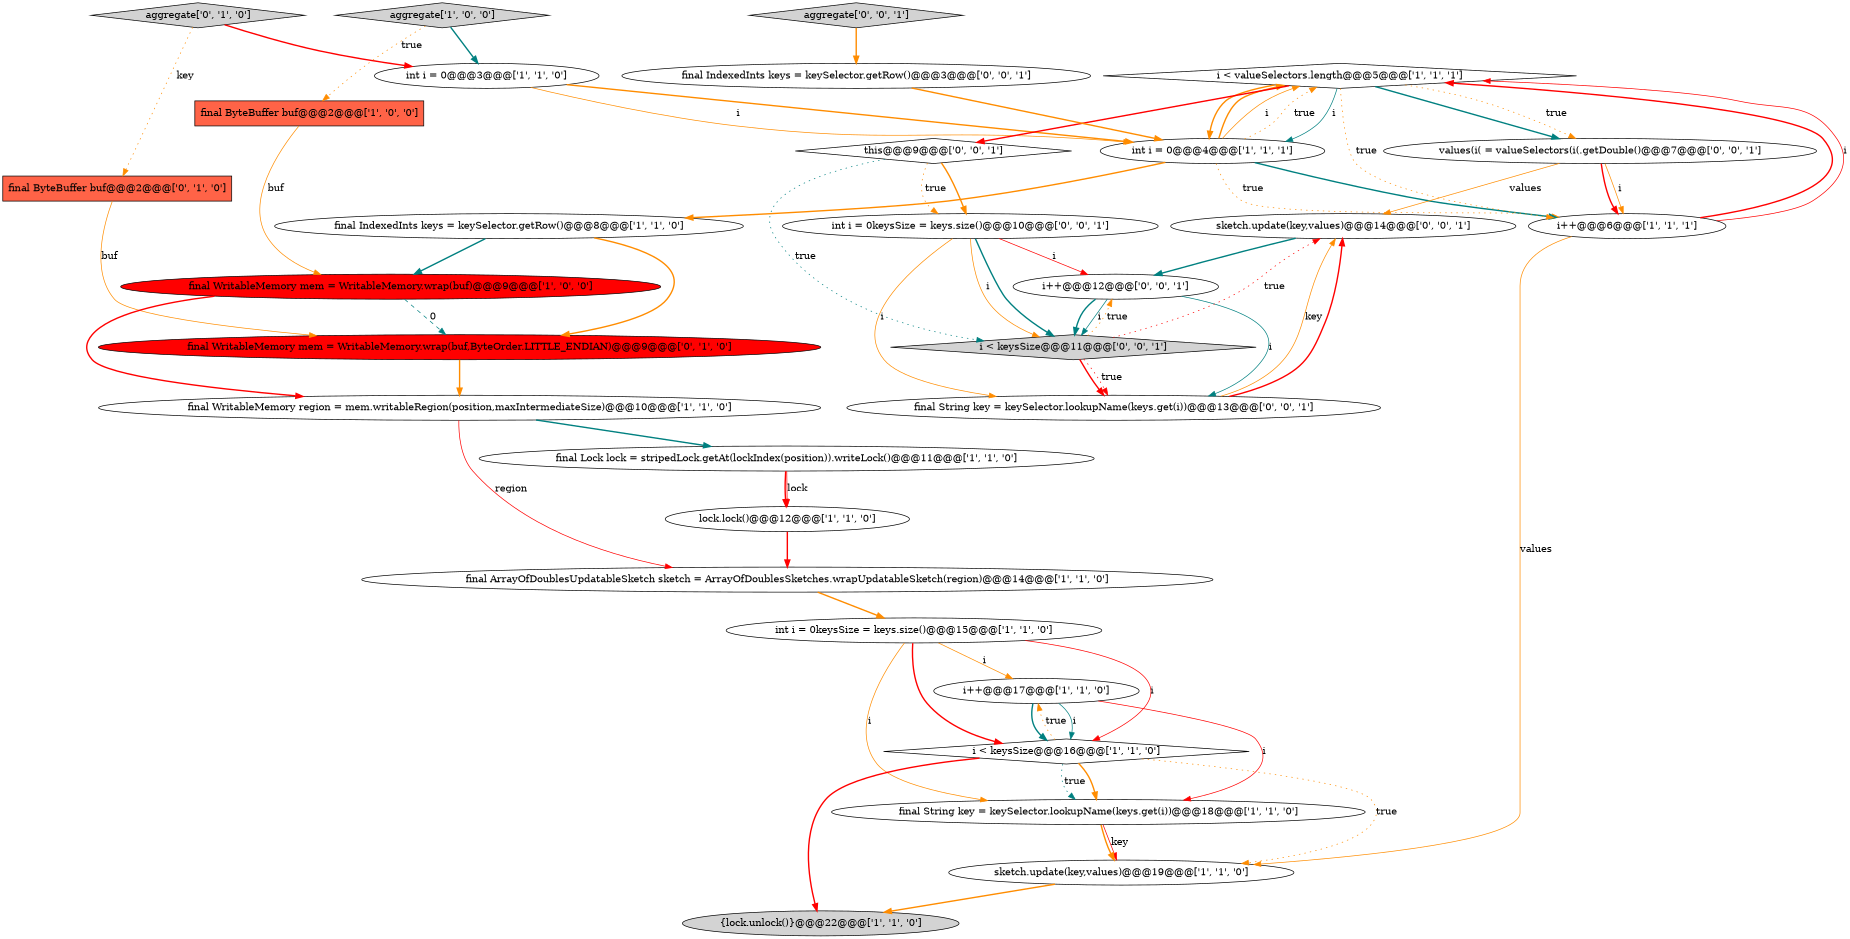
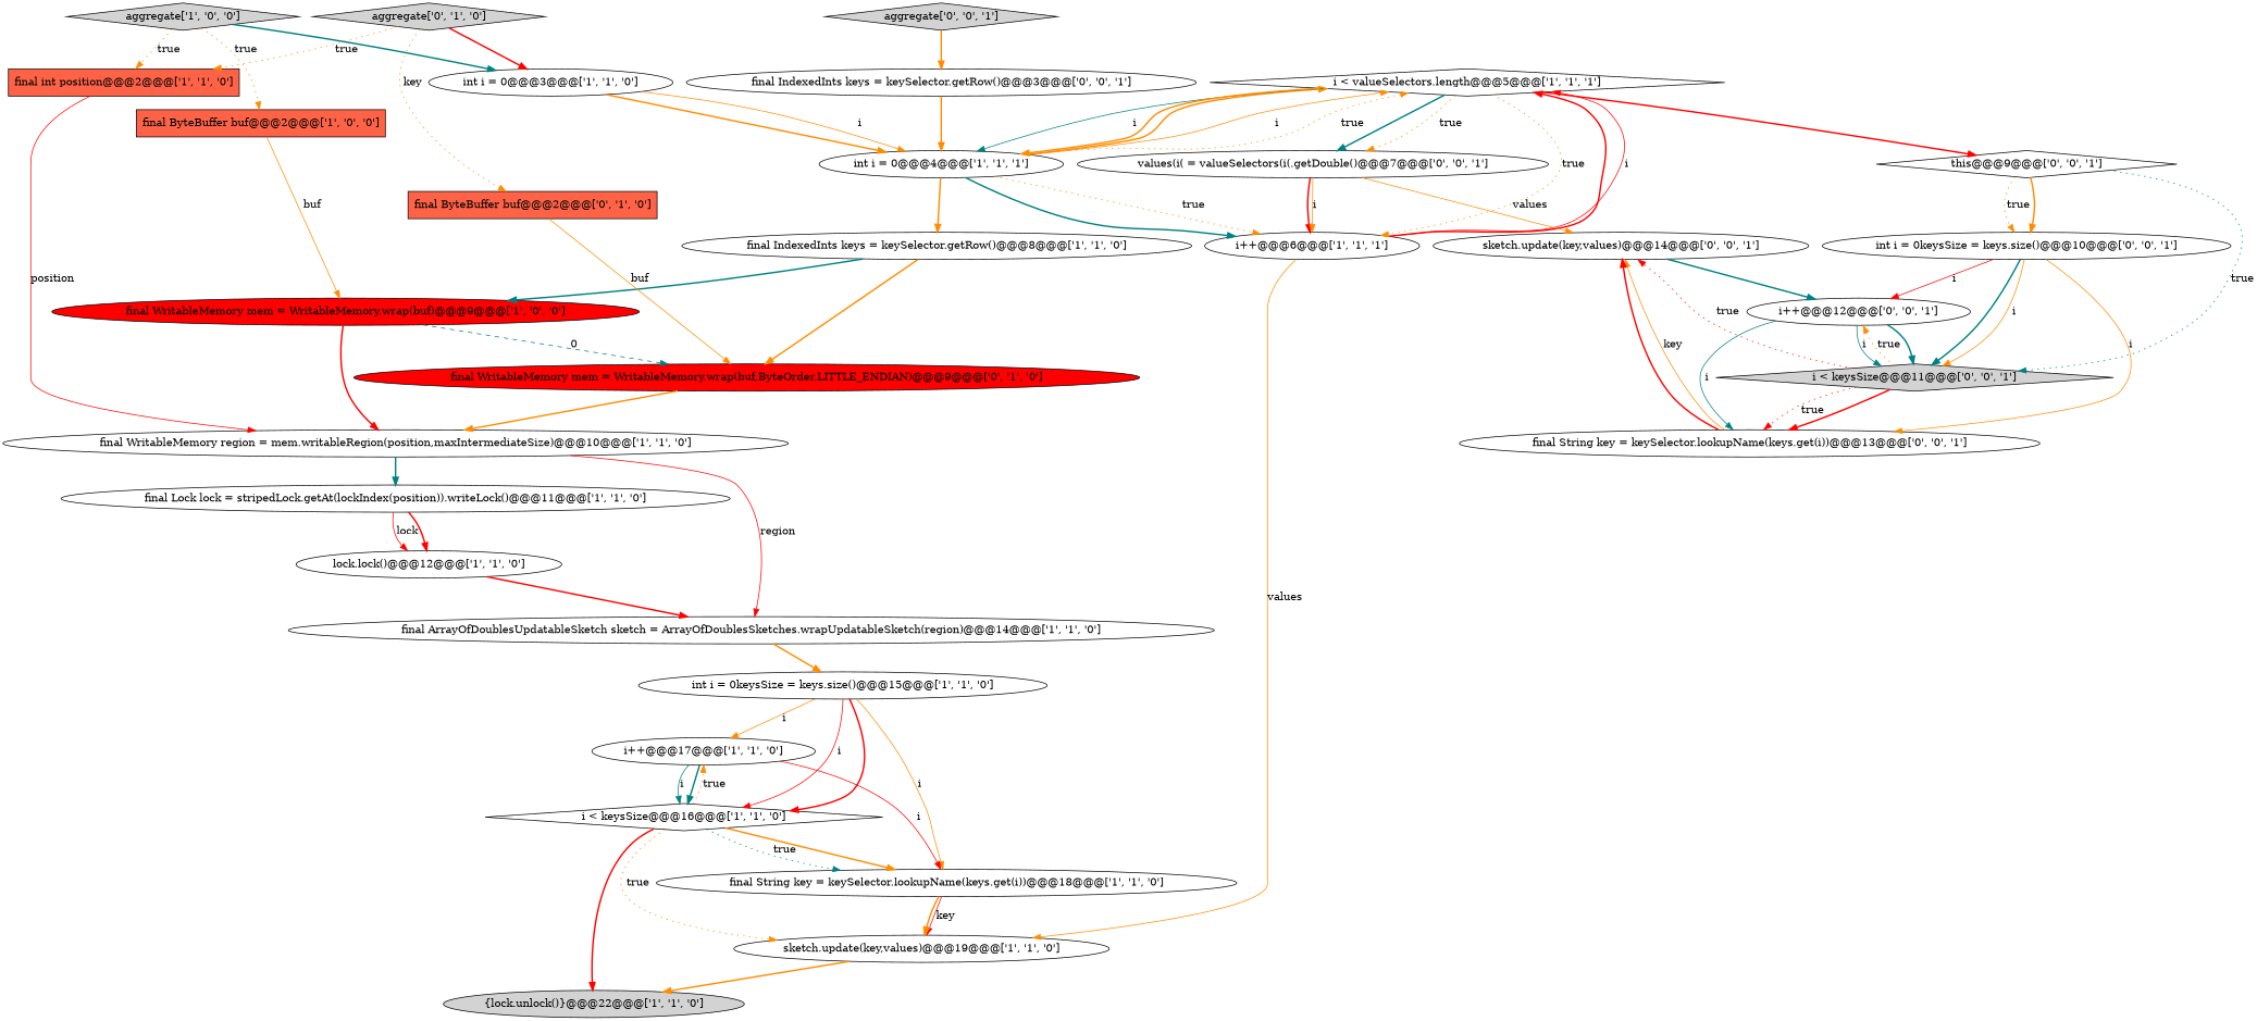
  digraph {
    node [fillcolor=white shape=ellipse style=filled]
    edge [color=darkorange style=bold]
    n1 [label="sketch.update(key,values)@@@14@@@['0', '0', '1']"]
    n2 [label="i++@@@12@@@['0', '0', '1']"]
    n3 [fillcolor=lightgray label="i < keysSize@@@11@@@['0', '0', '1']" shape=diamond]
    n4 [label="final String key = keySelector.lookupName(keys.get(i))@@@13@@@['0', '0', '1']"]
    n5 [label="int i = 0keysSize = keys.size()@@@15@@@['1', '1', '0']"]
    n6 [label="final String key = keySelector.lookupName(keys.get(i))@@@18@@@['1', '1', '0']"]
    n7 [label="i++@@@17@@@['1', '1', '0']"]
    n8 [label="i < keysSize@@@16@@@['1', '1', '0']" shape=diamond]
    n9 [label="sketch.update(key,values)@@@19@@@['1', '1', '0']"]
    n10 [fillcolor=lightgray label="{lock.unlock()}@@@22@@@['1', '1', '0']"]
+   n11 [fillcolor=tomato label="final int position@@@2@@@['1', '1', '0']" shape=box]
    n12 [label="final WritableMemory region = mem.writableRegion(position,maxIntermediateSize)@@@10@@@['1', '1', '0']"]
    n13 [label="final Lock lock = stripedLock.getAt(lockIndex(position)).writeLock()@@@11@@@['1', '1', '0']"]
    n14 [label="final ArrayOfDoublesUpdatableSketch sketch = ArrayOfDoublesSketches.wrapUpdatableSketch(region)@@@14@@@['1', '1', '0']"]
    n15 [label="int i = 0@@@3@@@['1', '1', '0']"]
    n16 [label="int i = 0@@@4@@@['1', '1', '1']"]
    n17 [label="i++@@@6@@@['1', '1', '1']"]
    n18 [label="i < valueSelectors.length@@@5@@@['1', '1', '1']" shape=diamond]
    n19 [label="final IndexedInts keys = keySelector.getRow()@@@8@@@['1', '1', '0']"]
    n20 [fillcolor=lightgray label="aggregate['0', '1', '0']" shape=diamond]
    n21 [fillcolor=tomato label="final ByteBuffer buf@@@2@@@['0', '1', '0']" shape=box]
    n22 [fillcolor=red label="final WritableMemory mem = WritableMemory.wrap(buf,ByteOrder.LITTLE_ENDIAN)@@@9@@@['0', '1', '0']"]
    n23 [label="final IndexedInts keys = keySelector.getRow()@@@3@@@['0', '0', '1']"]
    n24 [fillcolor=lightgray label="aggregate['0', '0', '1']" shape=diamond]
    n25 [fillcolor=lightgray label="aggregate['1', '0', '0']" shape=diamond]
    n26 [fillcolor=tomato label="final ByteBuffer buf@@@2@@@['1', '0', '0']" shape=box]
    n27 [fillcolor=red label="final WritableMemory mem = WritableMemory.wrap(buf)@@@9@@@['1', '0', '0']"]
    n28 [label="values(i( = valueSelectors(i(.getDouble()@@@7@@@['0', '0', '1']"]
    n29 [label="this@@@9@@@['0', '0', '1']" shape=diamond]
    n30 [label="int i = 0keysSize = keys.size()@@@10@@@['0', '0', '1']"]
    n31 [label="lock.lock()@@@12@@@['1', '1', '0']"]
    n1 -> n2 [color=teal]
    n2 -> n3 [color=teal]
    n2 -> n3 [color=teal label=i style=solid]
    n2 -> n4 [color=teal label=i style=solid]
    n3 -> n1 [color=red label=true style=dotted]
    n3 -> n2 [label=true style=dotted]
    n3 -> n4 [color=red]
    n3 -> n4 [color=red label=true style=dotted]
    n4 -> n1 [label=key style=solid]
    n4 -> n1 [color=red]
    n5 -> n6 [label=i style=solid]
    n5 -> n7 [label=i style=solid]
    n5 -> n8 [color=red]
    n5 -> n8 [color=red label=i style=solid]
    n6 -> n9 [color=red label=key style=solid]
    n6 -> n9
    n7 -> n6 [color=red label=i style=solid]
    n7 -> n8 [color=teal label=i style=solid]
    n7 -> n8 [color=teal]
    n8 -> n6
    n8 -> n6 [color=teal label=true style=dotted]
    n8 -> n7 [label=true style=dotted]
    n8 -> n9 [label=true style=dotted]
    n8 -> n10 [color=red]
    n9 -> n10
+   n11 -> n12 [color=red label=position style=solid]
    n12 -> n13 [color=teal]
    n12 -> n14 [color=red label=region style=solid]
    n13 -> n31 [color=red label=lock style=solid]
    n13 -> n31 [color=red]
    n14 -> n5
    n15 -> n16
    n15 -> n16 [label=i style=solid]
    n16 -> n17 [label=true style=dotted]
    n16 -> n17 [color=teal]
    n16 -> n18 [label=i style=solid]
    n16 -> n18 [label=true style=dotted]
    n16 -> n18
    n16 -> n19
    n17 -> n9 [label=values style=solid]
    n17 -> n18 [color=red]
    n17 -> n18 [color=red label=i style=solid]
    n18 -> n16 [color=teal label=i style=solid]
    n18 -> n16
    n18 -> n17 [label=true style=dotted]
    n18 -> n28 [color=teal]
    n18 -> n28 [label=true style=dotted]
    n18 -> n29 [color=red]
    n19 -> n22
    n19 -> n27 [color=teal]
+   n20 -> n11 [label=true style=dotted]
    n20 -> n15 [color=red]
    n20 -> n21 [label=key style=dotted]
    n21 -> n22 [label=buf style=solid]
    n22 -> n12
    n23 -> n16
    n24 -> n23
+   n25 -> n11 [label=true style=dotted]
    n25 -> n15 [color=teal]
    n25 -> n26 [label=true style=dotted]
    n26 -> n27 [label=buf style=solid]
    n27 -> n12 [color=red]
    n27 -> n22 [color=teal label=0 style=dashed]
    n28 -> n1 [label=values style=solid]
    n28 -> n17 [color=red]
    n28 -> n17 [label=i style=solid]
    n29 -> n3 [color=teal label=true style=dotted]
    n29 -> n30
    n29 -> n30 [label=true style=dotted]
    n30 -> n2 [color=red label=i style=solid]
    n30 -> n3 [color=teal]
    n30 -> n3 [label=i style=solid]
    n30 -> n4 [label=i style=solid]
    n31 -> n14 [color=red]
  }
